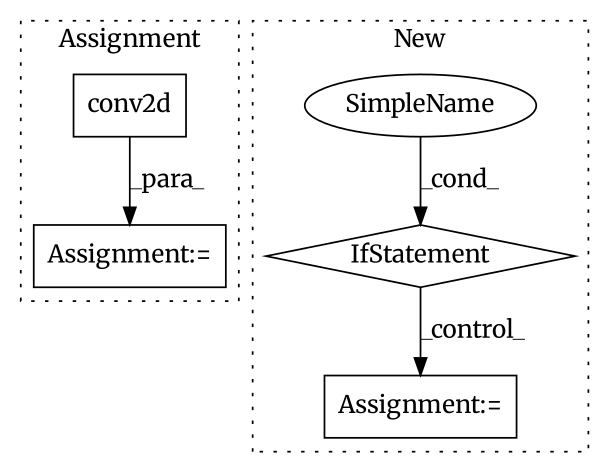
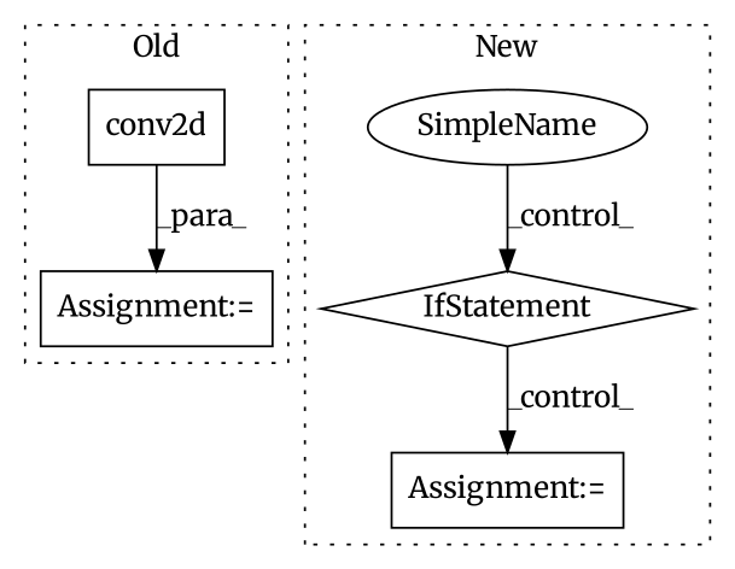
  digraph {
    fontname=Merriweather
    node [a=7 fontname=Merriweather l=1 shape=box]
    edge [fontname=Merriweather]
    n1 [a=32 l="7,1" label=conv2d s="7534,7576"]
    n2 [label="Assignment:=" s=7509]
    n3 [a=25 l="4,2" label=IfStatement s="7482,7507" shape=diamond]
    n4 [label="Assignment:=" s=7689]
    n5 [a=42 label=SimpleName shape=ellipse l=""]
    subgraph cluster_1 {
-     label=Assignment
+     label=Old
      style=dotted
      n1
      n2
    }
    subgraph cluster_2 {
      label=New
      style=dotted
      n3
      n4
      n5
    }
    n1 -> n2 [label=_para_]
    n3 -> n4 [label=_control_]
-   n5 -> n3 [label=_cond_]
+   n5 -> n3 [label=_control_]
  }
